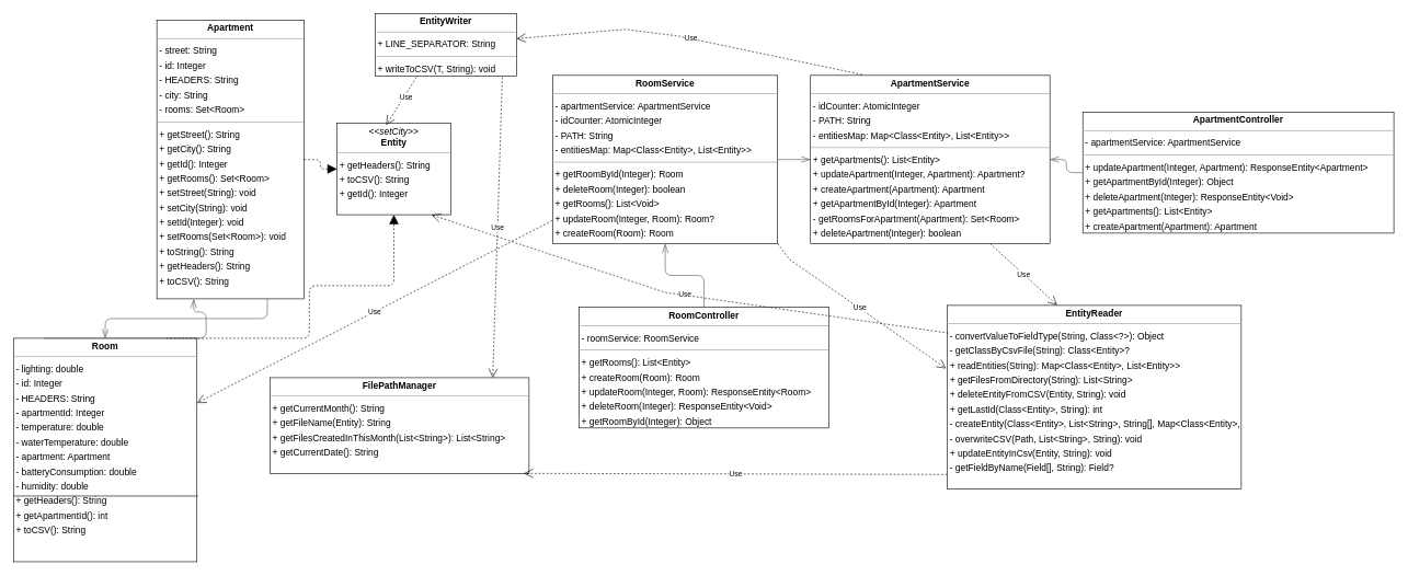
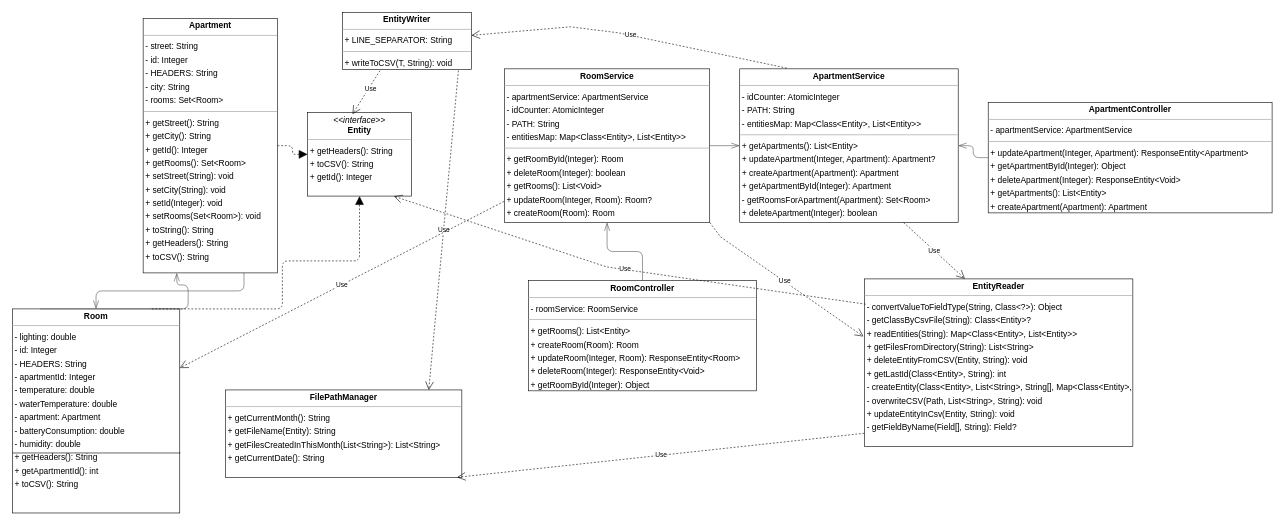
  <mxCell id="0" />
  <mxCell id="1" parent="0" />
  <mxCell id="2" value="&lt;p style=&quot;margin:0px;margin-top:4px;text-align:center;&quot;&gt;&lt;b&gt;Apartment&lt;/b&gt;&lt;/p&gt;&lt;hr size=&quot;1&quot;/&gt;&lt;p style=&quot;margin:0 0 0 4px;line-height:1.6;&quot;&gt;- street: String&lt;br/&gt;- id: Integer&lt;br/&gt;- HEADERS: String&lt;br/&gt;- city: String&lt;br/&gt;- rooms: Set&amp;lt;Room&amp;gt;&lt;/p&gt;&lt;hr size=&quot;1&quot;/&gt;&lt;p style=&quot;margin:0 0 0 4px;line-height:1.6;&quot;&gt;+ getStreet(): String&lt;br/&gt;+ getCity(): String&lt;br/&gt;+ getId(): Integer&lt;br/&gt;+ getRooms(): Set&amp;lt;Room&amp;gt;&lt;br/&gt;+ setStreet(String): void&lt;br/&gt;+ setCity(String): void&lt;br/&gt;+ setId(Integer): void&lt;br/&gt;+ setRooms(Set&amp;lt;Room&amp;gt;): void&lt;br/&gt;+ toString(): String&lt;br/&gt;+ getHeaders(): String&lt;br/&gt;+ toCSV(): String&lt;/p&gt;" style="verticalAlign=top;align=left;overflow=fill;fontSize=14;fontFamily=Helvetica;html=1;rounded=0;shadow=0;comic=0;labelBackgroundColor=none;strokeWidth=1;" parent="1" vertex="1"><mxGeometry x="238" y="30" width="224" height="424" as="geometry" /></mxCell>
  <mxCell id="3" value="&lt;p style=&quot;margin:0px;margin-top:4px;text-align:center;&quot;&gt;&lt;b&gt;ApartmentController&lt;/b&gt;&lt;/p&gt;&lt;hr size=&quot;1&quot;/&gt;&lt;p style=&quot;margin:0 0 0 4px;line-height:1.6;&quot;&gt;- apartmentService: ApartmentService&lt;/p&gt;&lt;hr size=&quot;1&quot;/&gt;&lt;p style=&quot;margin:0 0 0 4px;line-height:1.6;&quot;&gt;+ updateApartment(Integer, Apartment): ResponseEntity&amp;lt;Apartment&amp;gt;&lt;br/&gt;+ getApartmentById(Integer): Object&lt;br/&gt;+ deleteApartment(Integer): ResponseEntity&amp;lt;Void&amp;gt;&lt;br/&gt;+ getApartments(): List&amp;lt;Entity&amp;gt;&lt;br/&gt;+ createApartment(Apartment): Apartment&lt;/p&gt;" style="verticalAlign=top;align=left;overflow=fill;fontSize=14;fontFamily=Helvetica;html=1;rounded=0;shadow=0;comic=0;labelBackgroundColor=none;strokeWidth=1;" parent="1" vertex="1"><mxGeometry x="1646" y="170" width="473" height="184" as="geometry" /></mxCell>
  <mxCell id="4" value="&lt;p style=&quot;margin:0px;margin-top:4px;text-align:center;&quot;&gt;&lt;b&gt;ApartmentService&lt;/b&gt;&lt;/p&gt;&lt;hr size=&quot;1&quot;/&gt;&lt;p style=&quot;margin:0 0 0 4px;line-height:1.6;&quot;&gt;- idCounter: AtomicInteger&lt;br/&gt;- PATH: String&lt;br/&gt;- entitiesMap: Map&amp;lt;Class&amp;lt;Entity&amp;gt;, List&amp;lt;Entity&amp;gt;&amp;gt;&lt;/p&gt;&lt;hr size=&quot;1&quot;/&gt;&lt;p style=&quot;margin:0 0 0 4px;line-height:1.6;&quot;&gt;+ getApartments(): List&amp;lt;Entity&amp;gt;&lt;br/&gt;+ updateApartment(Integer, Apartment): Apartment?&lt;br/&gt;+ createApartment(Apartment): Apartment&lt;br/&gt;+ getApartmentById(Integer): Apartment&lt;br/&gt;- getRoomsForApartment(Apartment): Set&amp;lt;Room&amp;gt;&lt;br/&gt;+ deleteApartment(Integer): boolean&lt;/p&gt;" style="verticalAlign=top;align=left;overflow=fill;fontSize=14;fontFamily=Helvetica;html=1;rounded=0;shadow=0;comic=0;labelBackgroundColor=none;strokeWidth=1;" parent="1" vertex="1"><mxGeometry x="1232" y="114" width="364" height="256" as="geometry" /></mxCell>
  <mxCell id="5" style="edgeStyle=orthogonalEdgeStyle;rounded=0;orthogonalLoop=1;jettySize=auto;html=1;exitX=1;exitY=0.5;exitDx=0;exitDy=0;" edge="1" parent="1" source="6"><mxGeometry relative="1" as="geometry"><mxPoint x="684.778" y="256" as="targetPoint" /></mxGeometry></mxCell>
- <mxCell id="6" value="&lt;p style=&quot;margin:0px;margin-top:4px;text-align:center;&quot;&gt;&lt;i&gt;&amp;lt;&amp;lt;setCity&amp;gt;&amp;gt;&lt;/i&gt;&lt;br/&gt;&lt;b&gt;Entity&lt;/b&gt;&lt;/p&gt;&lt;hr size=&quot;1&quot;/&gt;&lt;p style=&quot;margin:0 0 0 4px;line-height:1.6;&quot;&gt;+ getHeaders(): String&lt;br/&gt;+ toCSV(): String&lt;br/&gt;+ getId(): Integer&lt;/p&gt;" style="verticalAlign=top;align=left;overflow=fill;fontSize=14;fontFamily=Helvetica;html=1;rounded=0;shadow=0;comic=0;labelBackgroundColor=none;strokeWidth=1;" parent="1" vertex="1"><mxGeometry x="512" y="187" width="173" height="139" as="geometry" /></mxCell>
+ <mxCell id="6" value="&lt;p style=&quot;margin:0px;margin-top:4px;text-align:center;&quot;&gt;&lt;i&gt;&amp;lt;&amp;lt;interface&amp;gt;&amp;gt;&lt;/i&gt;&lt;br/&gt;&lt;b&gt;Entity&lt;/b&gt;&lt;/p&gt;&lt;hr size=&quot;1&quot;/&gt;&lt;p style=&quot;margin:0 0 0 4px;line-height:1.6;&quot;&gt;+ getHeaders(): String&lt;br/&gt;+ toCSV(): String&lt;br/&gt;+ getId(): Integer&lt;/p&gt;" style="verticalAlign=top;align=left;overflow=fill;fontSize=14;fontFamily=Helvetica;html=1;rounded=0;shadow=0;comic=0;labelBackgroundColor=none;strokeWidth=1;" parent="1" vertex="1"><mxGeometry x="512" y="187" width="173" height="139" as="geometry" /></mxCell>
  <mxCell id="7" value="&lt;p style=&quot;margin:0px;margin-top:4px;text-align:center;&quot;&gt;&lt;b&gt;EntityReader&lt;/b&gt;&lt;/p&gt;&lt;hr size=&quot;1&quot;/&gt;&lt;p style=&quot;margin:0 0 0 4px;line-height:1.6;&quot;&gt;- convertValueToFieldType(String, Class&amp;lt;?&amp;gt;): Object&lt;br/&gt;- getClassByCsvFile(String): Class&amp;lt;Entity&amp;gt;?&lt;br/&gt;+ readEntities(String): Map&amp;lt;Class&amp;lt;Entity&amp;gt;, List&amp;lt;Entity&amp;gt;&amp;gt;&lt;br/&gt;+ getFilesFromDirectory(String): List&amp;lt;String&amp;gt;&lt;br/&gt;+ deleteEntityFromCSV(Entity, String): void&lt;br/&gt;+ getLastId(Class&amp;lt;Entity&amp;gt;, String): int&lt;br/&gt;- createEntity(Class&amp;lt;Entity&amp;gt;, List&amp;lt;String&amp;gt;, String[], Map&amp;lt;Class&amp;lt;Entity&amp;gt;, List&amp;lt;Entity&amp;gt;&amp;gt;): Entity?&lt;br/&gt;- overwriteCSV(Path, List&amp;lt;String&amp;gt;, String): void&lt;br/&gt;+ updateEntityInCsv(Entity, String): void&lt;br/&gt;- getFieldByName(Field[], String): Field?&lt;/p&gt;" style="verticalAlign=top;align=left;overflow=fill;fontSize=14;fontFamily=Helvetica;html=1;rounded=0;shadow=0;comic=0;labelBackgroundColor=none;strokeWidth=1;" parent="1" vertex="1"><mxGeometry x="1440" y="464" width="447" height="279" as="geometry" /></mxCell>
  <mxCell id="8" value="&lt;p style=&quot;margin:0px;margin-top:4px;text-align:center;&quot;&gt;&lt;b&gt;EntityWriter&lt;/b&gt;&lt;/p&gt;&lt;hr size=&quot;1&quot;/&gt;&lt;p style=&quot;margin:0 0 0 4px;line-height:1.6;&quot;&gt;+ LINE_SEPARATOR: String&lt;/p&gt;&lt;hr size=&quot;1&quot;/&gt;&lt;p style=&quot;margin:0 0 0 4px;line-height:1.6;&quot;&gt;+ writeToCSV(T, String): void&lt;/p&gt;" style="verticalAlign=top;align=left;overflow=fill;fontSize=14;fontFamily=Helvetica;html=1;rounded=0;shadow=0;comic=0;labelBackgroundColor=none;strokeWidth=1;" parent="1" vertex="1"><mxGeometry x="570" y="20" width="215" height="95" as="geometry" /></mxCell>
- <mxCell id="9" value="&lt;p style=&quot;margin:0px;margin-top:4px;text-align:center;&quot;&gt;&lt;b&gt;FilePathManager&lt;/b&gt;&lt;/p&gt;&lt;hr size=&quot;1&quot;/&gt;&lt;p style=&quot;margin:0 0 0 4px;line-height:1.6;&quot;&gt;+ getCurrentMonth(): String&lt;br/&gt;+ getFileName(Entity): String&lt;br/&gt;+ getFilesCreatedInThisMonth(List&amp;lt;String&amp;gt;): List&amp;lt;String&amp;gt;&lt;br/&gt;+ getCurrentDate(): String&lt;/p&gt;" style="verticalAlign=top;align=left;overflow=fill;fontSize=14;fontFamily=Helvetica;html=1;rounded=0;shadow=0;comic=0;labelBackgroundColor=none;strokeWidth=1;" parent="1" vertex="1"><mxGeometry x="410" y="574" width="394" height="146" as="geometry" /></mxCell>
+ <mxCell id="9" value="&lt;p style=&quot;margin:0px;margin-top:4px;text-align:center;&quot;&gt;&lt;b&gt;FilePathManager&lt;/b&gt;&lt;/p&gt;&lt;hr size=&quot;1&quot;/&gt;&lt;p style=&quot;margin:0 0 0 4px;line-height:1.6;&quot;&gt;+ getCurrentMonth(): String&lt;br/&gt;+ getFileName(Entity): String&lt;br/&gt;+ getFilesCreatedInThisMonth(List&amp;lt;String&amp;gt;): List&amp;lt;String&amp;gt;&lt;br/&gt;+ getCurrentDate(): String&lt;/p&gt;" style="verticalAlign=top;align=left;overflow=fill;fontSize=14;fontFamily=Helvetica;html=1;rounded=0;shadow=0;comic=0;labelBackgroundColor=none;strokeWidth=1;" parent="1" vertex="1"><mxGeometry x="375" y="649" width="394" height="146" as="geometry" /></mxCell>
  <mxCell id="10" value="&lt;p style=&quot;margin:0px;margin-top:4px;text-align:center;&quot;&gt;&lt;b&gt;Room&lt;/b&gt;&lt;/p&gt;&lt;hr size=&quot;1&quot;&gt;&lt;p style=&quot;margin:0 0 0 4px;line-height:1.6;&quot;&gt;- lighting: double&lt;br&gt;- id: Integer&lt;br&gt;- HEADERS: String&lt;br&gt;- apartmentId: Integer&lt;br&gt;- temperature: double&lt;br&gt;- waterTemperature: double&lt;br&gt;- apartment: Apartment&lt;br&gt;- batteryConsumption: double&lt;br&gt;- humidity: double&lt;/p&gt;&lt;p style=&quot;margin:0 0 0 4px;line-height:1.6;&quot;&gt;+ getHeaders(): String&lt;br&gt;+ getApartmentId(): int&lt;br&gt;+ toCSV(): String&lt;/p&gt;" style="verticalAlign=top;align=left;overflow=fill;fontSize=14;fontFamily=Helvetica;html=1;rounded=0;shadow=0;comic=0;labelBackgroundColor=none;strokeWidth=1;" parent="1" vertex="1"><mxGeometry x="20" y="514" width="279" height="340" as="geometry" /></mxCell>
  <mxCell id="11" value="&lt;p style=&quot;margin:0px;margin-top:4px;text-align:center;&quot;&gt;&lt;b&gt;RoomController&lt;/b&gt;&lt;/p&gt;&lt;hr size=&quot;1&quot;/&gt;&lt;p style=&quot;margin:0 0 0 4px;line-height:1.6;&quot;&gt;- roomService: RoomService&lt;/p&gt;&lt;hr size=&quot;1&quot;/&gt;&lt;p style=&quot;margin:0 0 0 4px;line-height:1.6;&quot;&gt;+ getRooms(): List&amp;lt;Entity&amp;gt;&lt;br/&gt;+ createRoom(Room): Room&lt;br/&gt;+ updateRoom(Integer, Room): ResponseEntity&amp;lt;Room&amp;gt;&lt;br/&gt;+ deleteRoom(Integer): ResponseEntity&amp;lt;Void&amp;gt;&lt;br/&gt;+ getRoomById(Integer): Object&lt;/p&gt;" style="verticalAlign=top;align=left;overflow=fill;fontSize=14;fontFamily=Helvetica;html=1;rounded=0;shadow=0;comic=0;labelBackgroundColor=none;strokeWidth=1;" parent="1" vertex="1"><mxGeometry x="880" y="466.5" width="380" height="184" as="geometry" /></mxCell>
  <mxCell id="12" value="&lt;p style=&quot;margin:0px;margin-top:4px;text-align:center;&quot;&gt;&lt;b&gt;RoomService&lt;/b&gt;&lt;/p&gt;&lt;hr size=&quot;1&quot;/&gt;&lt;p style=&quot;margin:0 0 0 4px;line-height:1.6;&quot;&gt;- apartmentService: ApartmentService&lt;br/&gt;- idCounter: AtomicInteger&lt;br/&gt;- PATH: String&lt;br/&gt;- entitiesMap: Map&amp;lt;Class&amp;lt;Entity&amp;gt;, List&amp;lt;Entity&amp;gt;&amp;gt;&lt;/p&gt;&lt;hr size=&quot;1&quot;/&gt;&lt;p style=&quot;margin:0 0 0 4px;line-height:1.6;&quot;&gt;+ getRoomById(Integer): Room&lt;br/&gt;+ deleteRoom(Integer): boolean&lt;br/&gt;+ getRooms(): List&amp;lt;Void&amp;gt;&lt;br/&gt;+ updateRoom(Integer, Room): Room?&lt;br/&gt;+ createRoom(Room): Room&lt;/p&gt;" style="verticalAlign=top;align=left;overflow=fill;fontSize=14;fontFamily=Helvetica;html=1;rounded=0;shadow=0;comic=0;labelBackgroundColor=none;strokeWidth=1;" parent="1" vertex="1"><mxGeometry x="840" y="114" width="342" height="256" as="geometry" /></mxCell>
  <mxCell id="13" value="" style="html=1;rounded=1;edgeStyle=orthogonalEdgeStyle;dashed=1;startArrow=none;endArrow=block;endSize=12;strokeColor=#000000;exitX=1.000;exitY=0.500;exitDx=0;exitDy=0;entryX=0.000;entryY=0.500;entryDx=0;entryDy=0;" parent="1" source="2" target="6" edge="1"><mxGeometry width="50" height="50" relative="1" as="geometry"><Array as="points" /></mxGeometry></mxCell>
  <mxCell id="14" value="" style="html=1;rounded=1;edgeStyle=orthogonalEdgeStyle;dashed=0;startArrow=diamondThinstartSize=12;endArrow=openThin;endSize=12;strokeColor=#595959;exitX=0.750;exitY=1.000;exitDx=0;exitDy=0;entryX=0.500;entryY=0.000;entryDx=0;entryDy=0;" parent="1" source="2" target="10" edge="1"><mxGeometry width="50" height="50" relative="1" as="geometry"><Array as="points" /></mxGeometry></mxCell>
  <mxCell id="15" value="" style="html=1;rounded=1;edgeStyle=orthogonalEdgeStyle;dashed=0;startArrow=diamondThinstartSize=12;endArrow=openThin;endSize=12;strokeColor=#595959;exitX=0.000;exitY=0.500;exitDx=0;exitDy=0;entryX=1.000;entryY=0.500;entryDx=0;entryDy=0;" parent="1" source="3" target="4" edge="1"><mxGeometry width="50" height="50" relative="1" as="geometry"><Array as="points" /></mxGeometry></mxCell>
  <mxCell id="16" value="" style="html=1;rounded=1;edgeStyle=orthogonalEdgeStyle;dashed=0;startArrow=diamondThinstartSize=12;endArrow=openThin;endSize=12;strokeColor=#595959;exitX=0.167;exitY=0.000;exitDx=0;exitDy=0;entryX=0.250;entryY=1.000;entryDx=0;entryDy=0;" parent="1" source="10" target="2" edge="1"><mxGeometry width="50" height="50" relative="1" as="geometry"><Array as="points"><mxPoint x="313" y="474" /><mxPoint x="294" y="474" /></Array></mxGeometry></mxCell>
  <mxCell id="17" value="" style="html=1;rounded=1;edgeStyle=orthogonalEdgeStyle;dashed=1;startArrow=none;endArrow=block;endSize=12;strokeColor=#000000;exitX=0.833;exitY=0.000;exitDx=0;exitDy=0;entryX=0.500;entryY=1.000;entryDx=0;entryDy=0;" parent="1" source="10" target="6" edge="1"><mxGeometry width="50" height="50" relative="1" as="geometry"><Array as="points"><mxPoint x="470" y="514" /><mxPoint x="470" y="434" /><mxPoint x="599" y="434" /></Array></mxGeometry></mxCell>
  <mxCell id="18" value="" style="html=1;rounded=1;edgeStyle=orthogonalEdgeStyle;dashed=0;startArrow=diamondThinstartSize=12;endArrow=openThin;endSize=12;strokeColor=#595959;exitX=0.500;exitY=0.000;exitDx=0;exitDy=0;entryX=0.500;entryY=1.000;entryDx=0;entryDy=0;" parent="1" source="11" target="12" edge="1"><mxGeometry width="50" height="50" relative="1" as="geometry"><Array as="points" /></mxGeometry></mxCell>
  <mxCell id="19" value="" style="html=1;rounded=1;edgeStyle=orthogonalEdgeStyle;dashed=0;startArrow=diamondThinstartSize=12;endArrow=openThin;endSize=12;strokeColor=#595959;exitX=1.000;exitY=0.500;exitDx=0;exitDy=0;entryX=0.000;entryY=0.500;entryDx=0;entryDy=0;" parent="1" source="12" target="4" edge="1"><mxGeometry width="50" height="50" relative="1" as="geometry"><Array as="points" /></mxGeometry></mxCell>
  <mxCell id="20" value="" style="endArrow=none;html=1;rounded=0;entryX=1.004;entryY=0.706;entryDx=0;entryDy=0;entryPerimeter=0;" edge="1" parent="1" target="10"><mxGeometry width="50" height="50" relative="1" as="geometry"><mxPoint x="20" y="754" as="sourcePoint" /><mxPoint x="300" y="744" as="targetPoint" /><Array as="points"><mxPoint x="100" y="754" /></Array></mxGeometry></mxCell>
  <mxCell id="21" value="Use" style="endArrow=open;endSize=12;dashed=1;html=1;rounded=0;entryX=0.432;entryY=0.019;entryDx=0;entryDy=0;entryPerimeter=0;exitX=0.291;exitY=1.021;exitDx=0;exitDy=0;exitPerimeter=0;" edge="1" parent="1" source="8" target="6"><mxGeometry x="-0.177" y="2" width="160" relative="1" as="geometry"><mxPoint x="587.5" y="154" as="sourcePoint" /><mxPoint x="747.5" y="154" as="targetPoint" /><mxPoint x="1" as="offset" /></mxGeometry></mxCell>
  <mxCell id="22" value="Use" style="endArrow=open;endSize=12;dashed=1;html=1;rounded=0;exitX=0.899;exitY=1.019;exitDx=0;exitDy=0;exitPerimeter=0;entryX=0.86;entryY=0.001;entryDx=0;entryDy=0;entryPerimeter=0;" edge="1" parent="1" source="8" target="9"><mxGeometry width="160" relative="1" as="geometry"><mxPoint x="600" y="544" as="sourcePoint" /><mxPoint x="760" y="544" as="targetPoint" /><mxPoint as="offset" /></mxGeometry></mxCell>
  <mxCell id="23" value="Use" style="endArrow=open;endSize=12;dashed=1;html=1;rounded=0;entryX=0.98;entryY=0.997;entryDx=0;entryDy=0;entryPerimeter=0;exitX=-0.001;exitY=0.922;exitDx=0;exitDy=0;exitPerimeter=0;" edge="1" parent="1" source="7" target="9"><mxGeometry width="160" relative="1" as="geometry"><mxPoint x="1190" y="743" as="sourcePoint" /><mxPoint x="1350" y="743" as="targetPoint" /></mxGeometry></mxCell>
  <mxCell id="24" value="Use" style="endArrow=open;endSize=12;dashed=1;html=1;rounded=0;exitX=-0.002;exitY=0.863;exitDx=0;exitDy=0;exitPerimeter=0;" edge="1" parent="1" source="12" target="10"><mxGeometry width="160" relative="1" as="geometry"><mxPoint x="700" y="494" as="sourcePoint" /><mxPoint x="860" y="494" as="targetPoint" /></mxGeometry></mxCell>
  <mxCell id="25" value="Use" style="endArrow=open;endSize=12;dashed=1;html=1;rounded=0;exitX=0.215;exitY=-0.005;exitDx=0;exitDy=0;exitPerimeter=0;" edge="1" parent="1" source="4" target="8"><mxGeometry width="160" relative="1" as="geometry"><mxPoint x="980" y="384" as="sourcePoint" /><mxPoint x="690" y="254" as="targetPoint" /><Array as="points"><mxPoint x="1030" y="54" /><mxPoint x="950" y="44" /></Array></mxGeometry></mxCell>
  <mxCell id="26" value="Use" style="endArrow=open;endSize=12;dashed=1;html=1;rounded=0;entryX=-0.004;entryY=0.344;entryDx=0;entryDy=0;entryPerimeter=0;exitX=1;exitY=1;exitDx=0;exitDy=0;" edge="1" parent="1" source="12" target="7"><mxGeometry width="160" relative="1" as="geometry"><mxPoint x="1120" y="394" as="sourcePoint" /><mxPoint x="1280" y="394" as="targetPoint" /><Array as="points"><mxPoint x="1200" y="394" /></Array></mxGeometry></mxCell>
  <mxCell id="27" value="Use" style="endArrow=open;endSize=12;dashed=1;html=1;rounded=0;exitX=0.75;exitY=1;exitDx=0;exitDy=0;entryX=0.374;entryY=-0.001;entryDx=0;entryDy=0;entryPerimeter=0;" edge="1" parent="1" source="4" target="7"><mxGeometry width="160" relative="1" as="geometry"><mxPoint x="1500" y="384" as="sourcePoint" /><mxPoint x="1660" y="384" as="targetPoint" /></mxGeometry></mxCell>
  <mxCell id="28" value="Use" style="endArrow=open;endSize=12;dashed=1;html=1;rounded=0;exitX=0.004;exitY=0.151;exitDx=0;exitDy=0;exitPerimeter=0;entryX=0.831;entryY=1.002;entryDx=0;entryDy=0;entryPerimeter=0;" edge="1" parent="1" source="7" target="6"><mxGeometry width="160" relative="1" as="geometry"><mxPoint x="1340" y="434" as="sourcePoint" /><mxPoint x="650" y="344" as="targetPoint" /><Array as="points"><mxPoint x="1010" y="444" /></Array></mxGeometry></mxCell>
